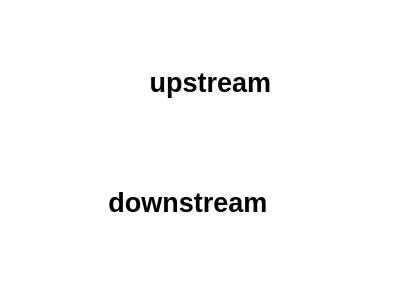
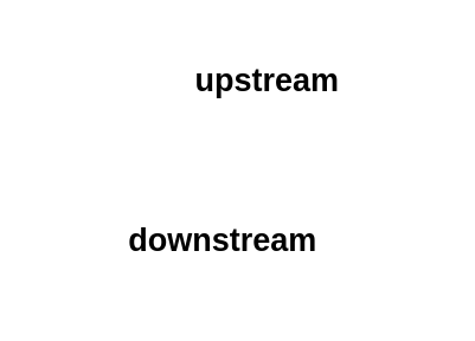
  <mxCell id="0" />
  <mxCell id="1" parent="0" />
- <mxCell id="2" value="&lt;font style=&quot;font-size: 18px;&quot;&gt;&lt;b&gt;upstream&lt;/b&gt;&lt;/font&gt;" style="text;html=1;strokeColor=none;fillColor=none;align=center;verticalAlign=middle;whiteSpace=wrap;rounded=0;" vertex="1" parent="1"><mxGeometry x="35" y="20" width="210" height="70" as="geometry" /></mxCell>
+ <mxCell id="2" value="&lt;font style=&quot;font-size: 18px;&quot;&gt;&lt;b&gt;upstream&lt;/b&gt;&lt;/font&gt;" style="text;html=1;strokeColor=none;fillColor=none;align=center;verticalAlign=middle;whiteSpace=wrap;rounded=0;" vertex="1" parent="1"><mxGeometry x="45" y="10" width="210" height="70" as="geometry" /></mxCell>
  <mxCell id="3" value="&lt;font style=&quot;font-size: 18px;&quot;&gt;&lt;b&gt;downstream&lt;/b&gt;&lt;/font&gt;" style="text;html=1;strokeColor=none;fillColor=none;align=center;verticalAlign=middle;whiteSpace=wrap;rounded=0;" vertex="1" parent="1"><mxGeometry x="20" y="100" width="210" height="70" as="geometry" /></mxCell>
